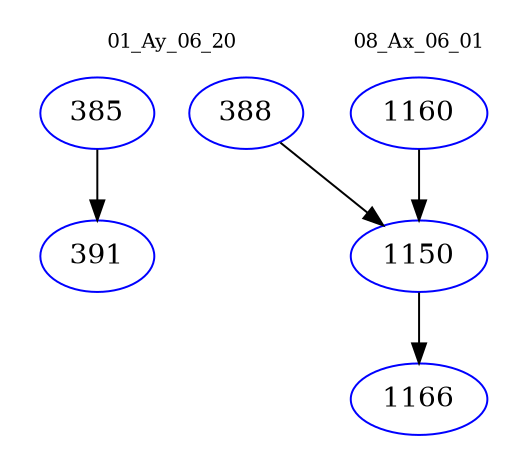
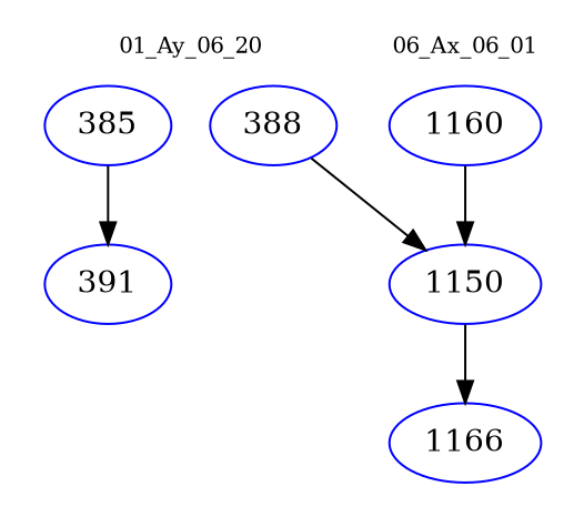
  digraph {
    node [color=blue]
    edge [color=black]
    n1 [label=388]
    n2 [label=385]
    n3 [label=391]
    n4 [label=1160]
    n5 [label=1150]
    n6 [label=1166]
    subgraph cluster_1 {
      color=white
      fontsize=10
      label="01_Ay_06_20"
      n1
      n2
      n3
    }
    subgraph cluster_2 {
      color=white
      fontsize=10
-     label="08_Ax_06_01"
+     label="06_Ax_06_01"
      n4
      n5
      n6
    }
    n1 -> n5
    n2 -> n3
    n4 -> n5
    n5 -> n6
  }
